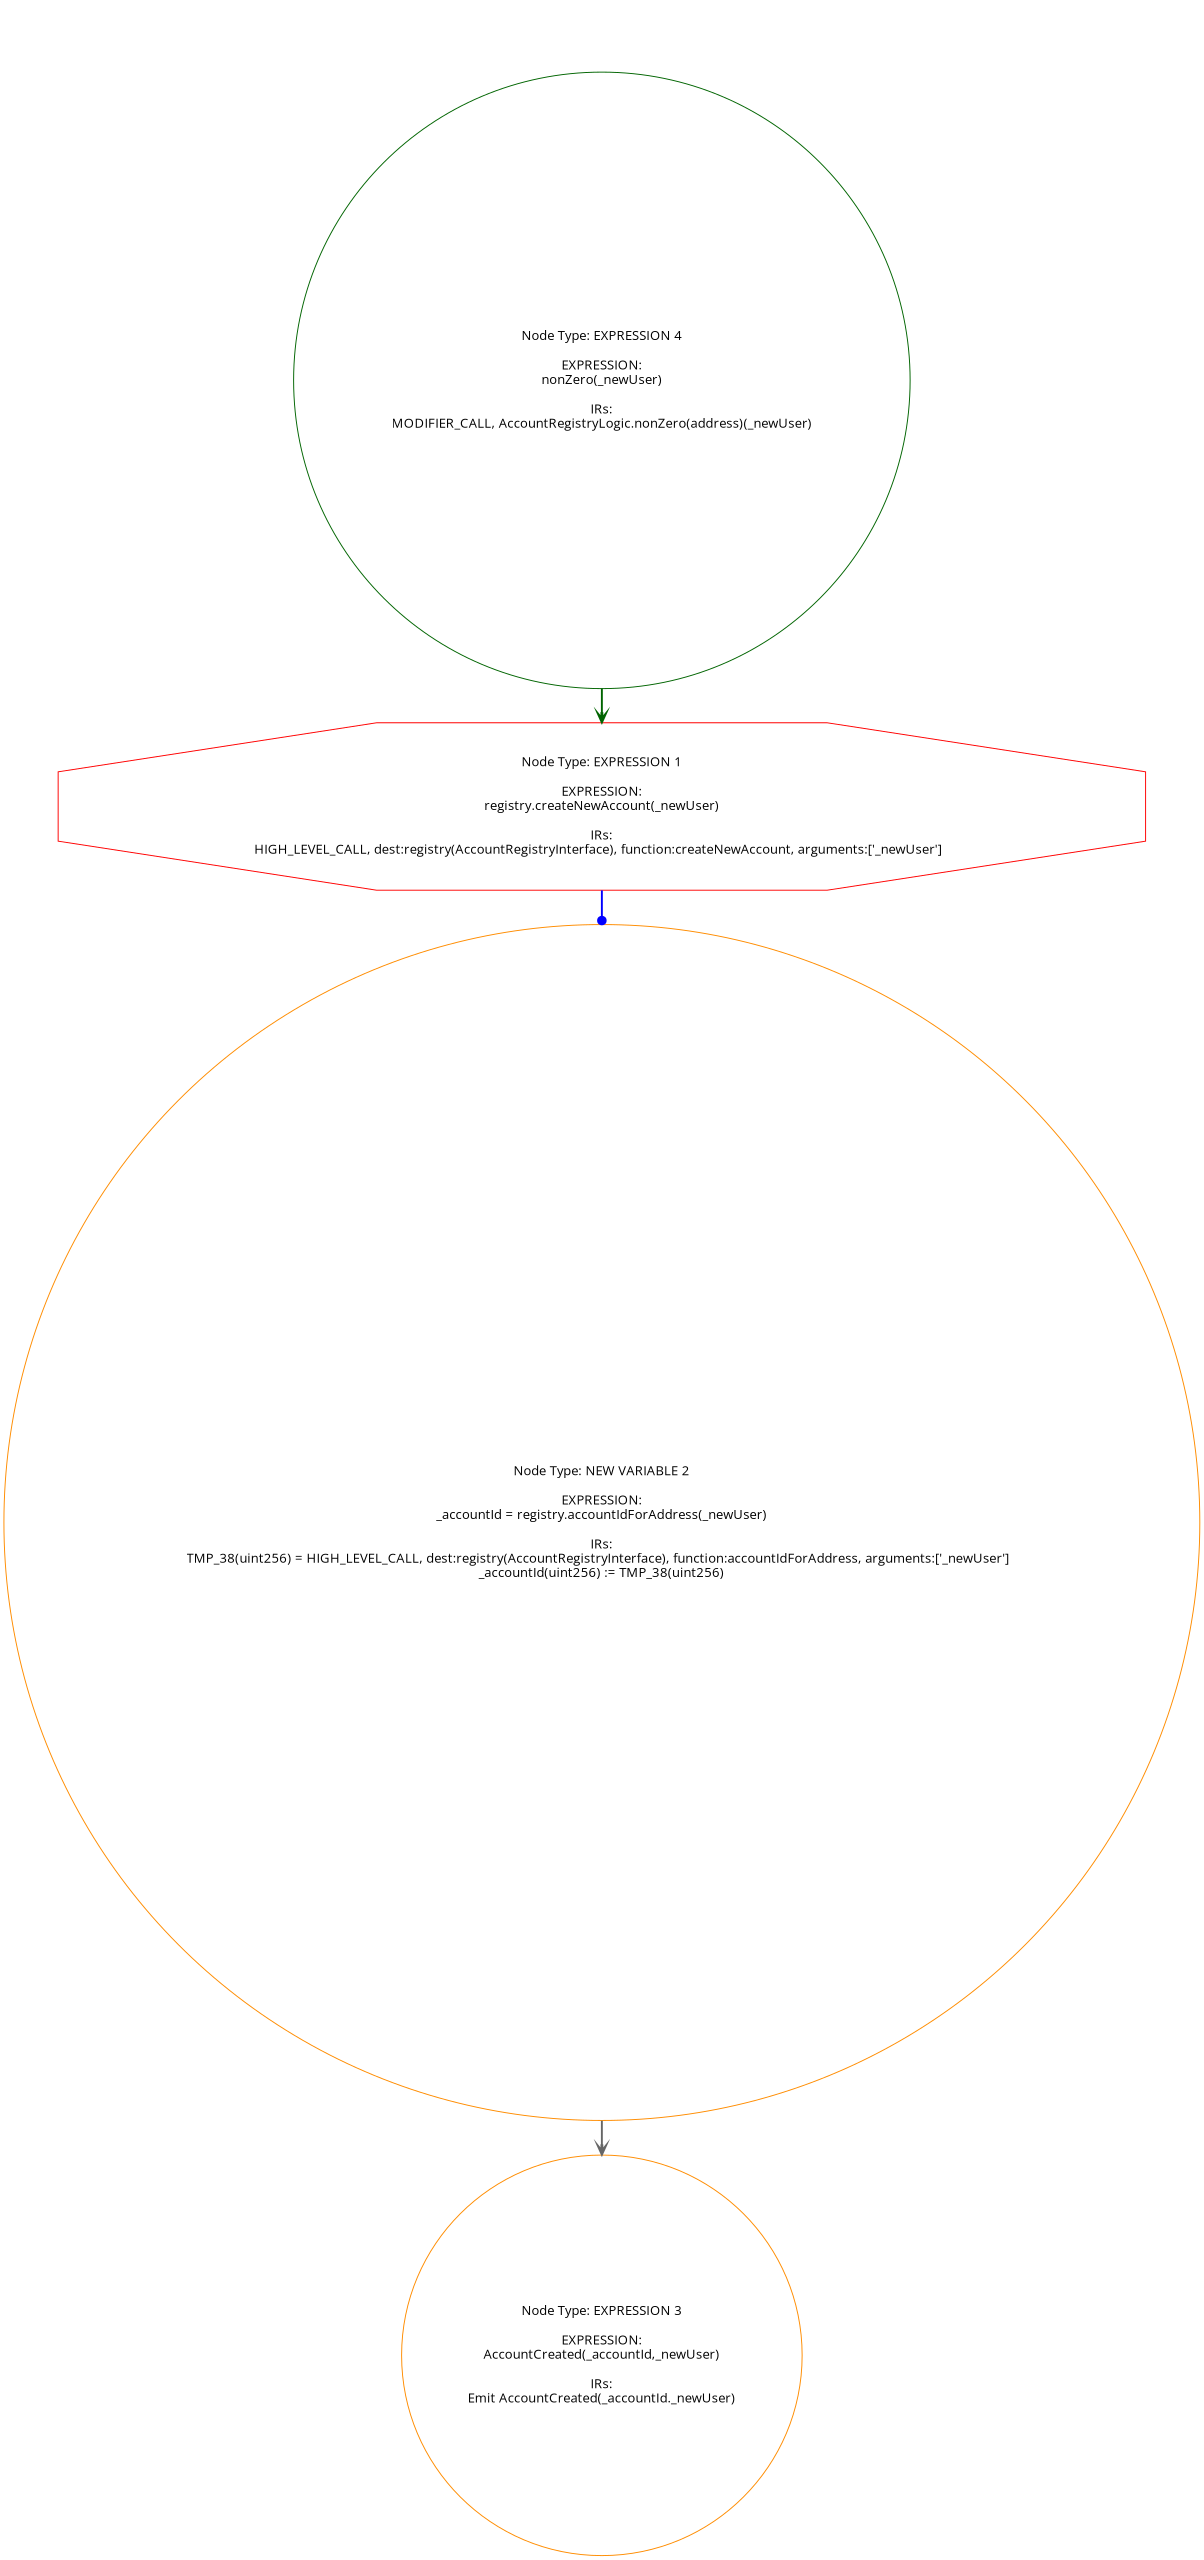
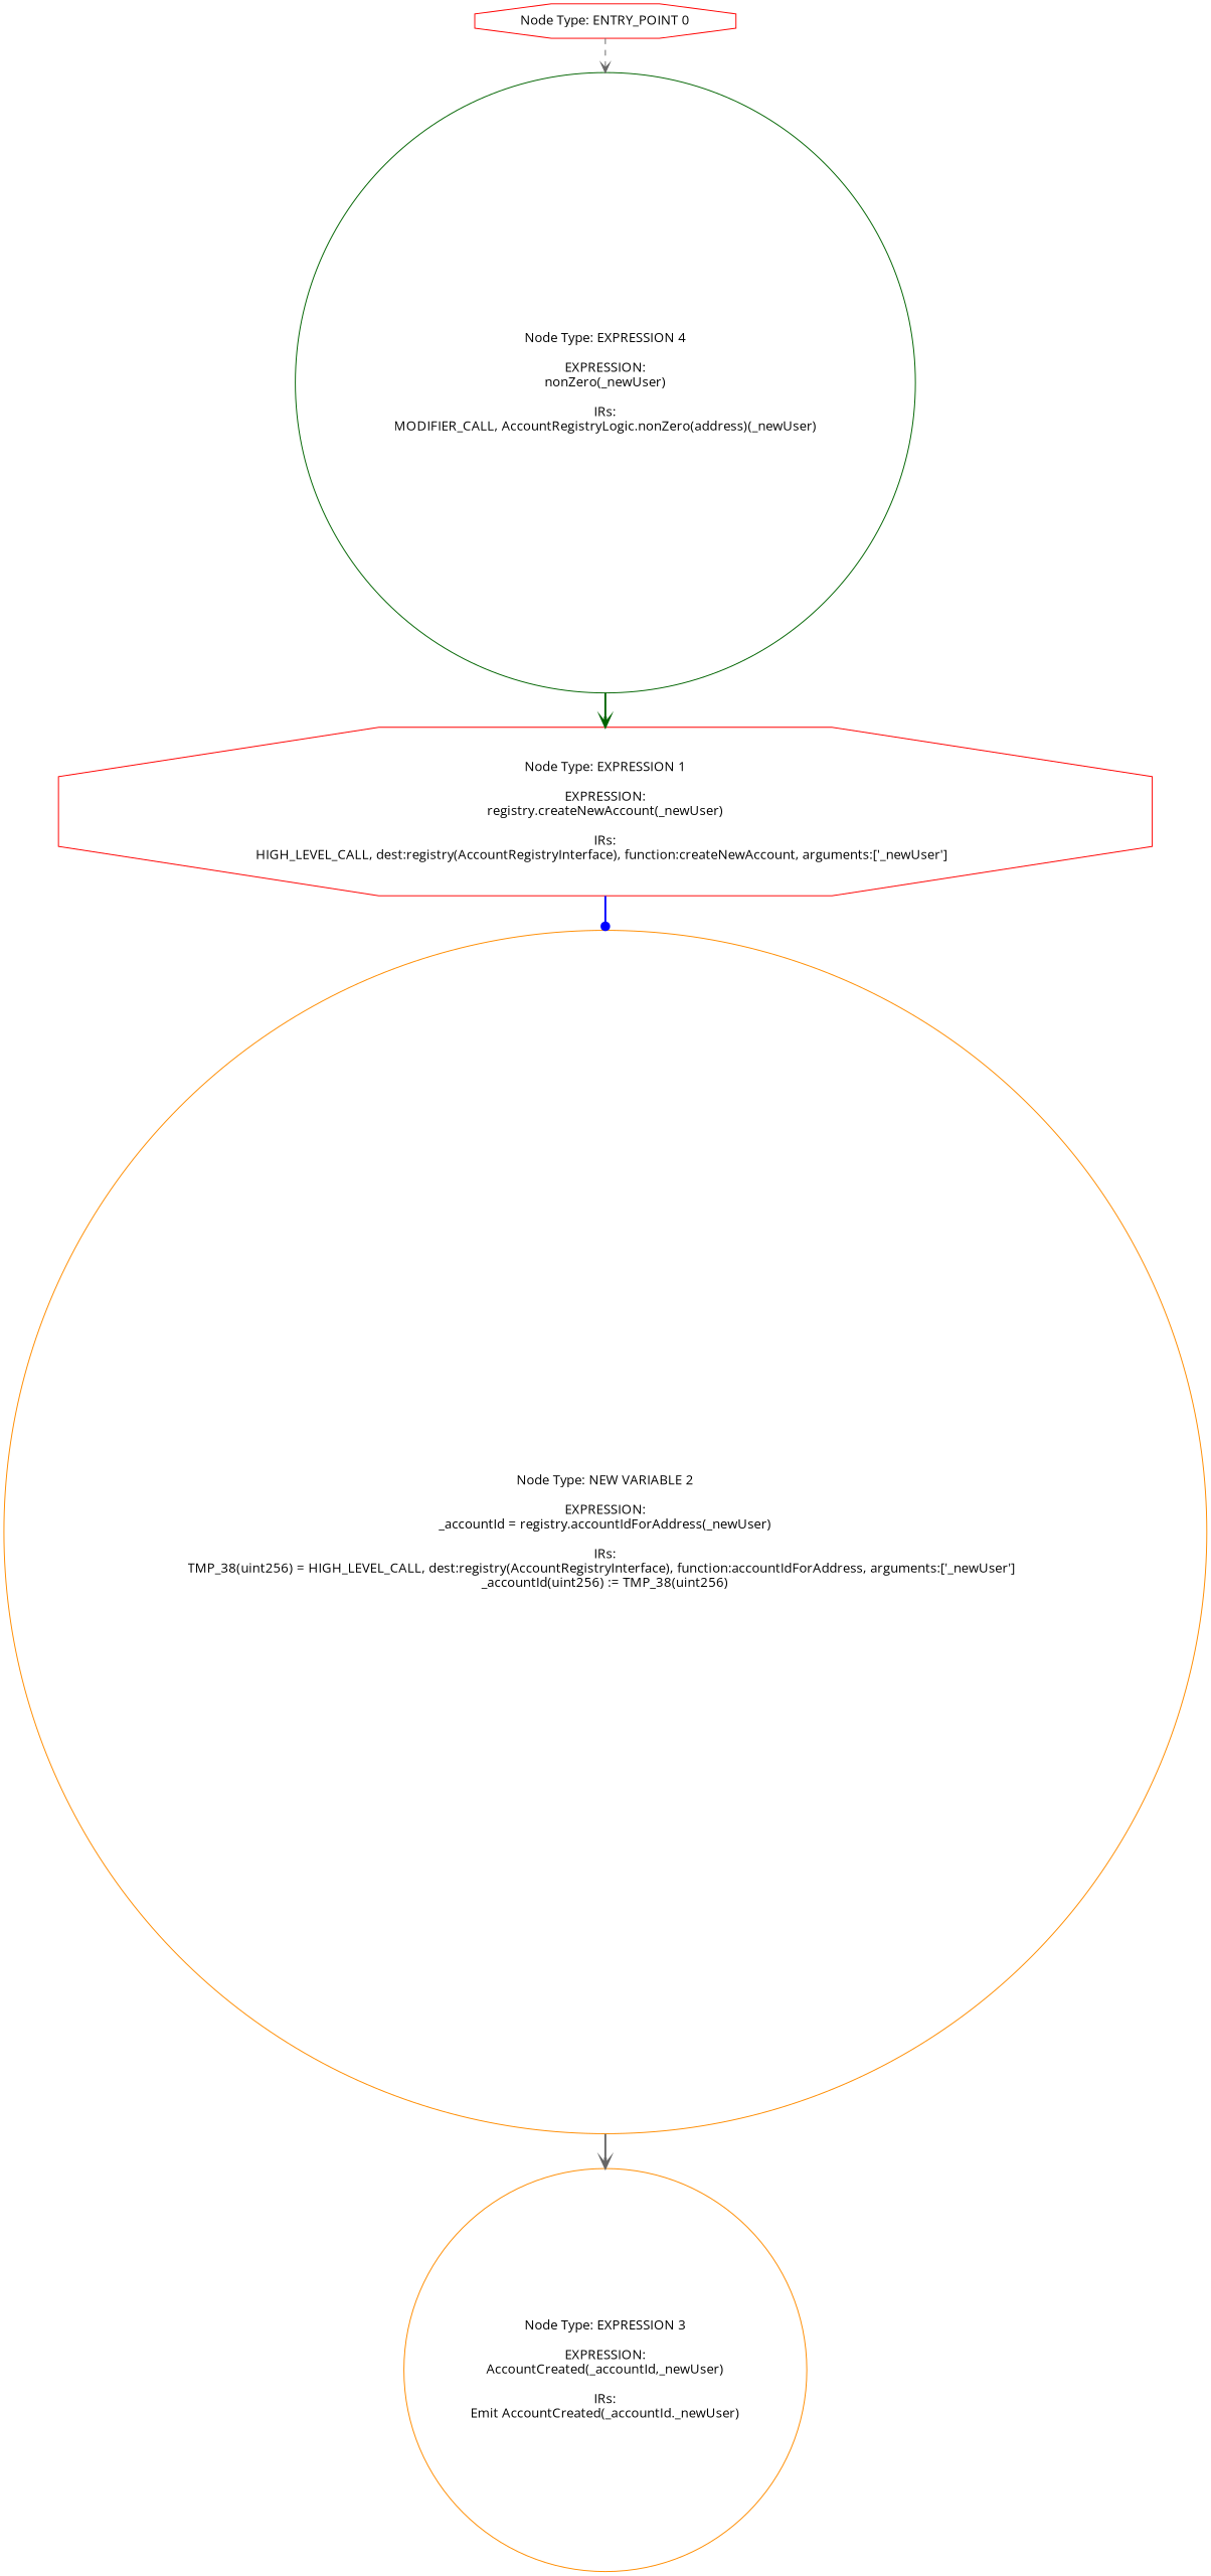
  digraph {
    fontname="Open Sans"
    node [color=red shape=circle fontname="Open Sans"]
    edge [color=gray40 style=bold arrowhead=vee fontname="Open Sans"]
+   n1 [label="Node Type: ENTRY_POINT 0\n" shape=octagon]
    n2 [label="Node Type: EXPRESSION 4\n\nEXPRESSION:\nnonZero(_newUser)\n\nIRs:\nMODIFIER_CALL, AccountRegistryLogic.nonZero(address)(_newUser)" color=darkgreen]
    n3 [label="Node Type: EXPRESSION 1\n\nEXPRESSION:\nregistry.createNewAccount(_newUser)\n\nIRs:\nHIGH_LEVEL_CALL, dest:registry(AccountRegistryInterface), function:createNewAccount, arguments:['_newUser']  " shape=octagon]
    n4 [label="Node Type: NEW VARIABLE 2\n\nEXPRESSION:\n_accountId = registry.accountIdForAddress(_newUser)\n\nIRs:\nTMP_38(uint256) = HIGH_LEVEL_CALL, dest:registry(AccountRegistryInterface), function:accountIdForAddress, arguments:['_newUser']  \n_accountId(uint256) := TMP_38(uint256)" color=darkorange]
    n5 [label="Node Type: EXPRESSION 3\n\nEXPRESSION:\nAccountCreated(_accountId,_newUser)\n\nIRs:\nEmit AccountCreated(_accountId._newUser)" color=darkorange]
+   n1 -> n2 [style=dashed]
    n2 -> n3 [color=darkgreen]
    n3 -> n4 [color=blue arrowhead=dot]
    n4 -> n5
  }
